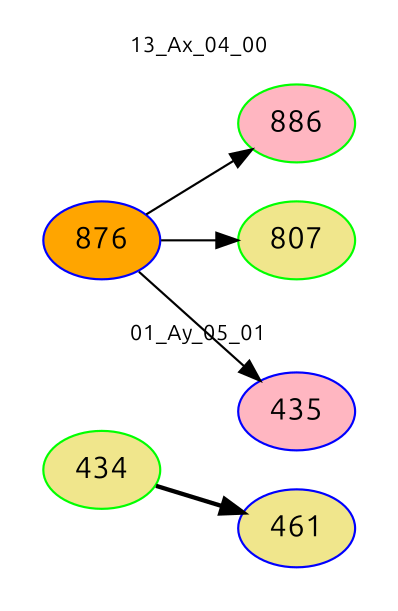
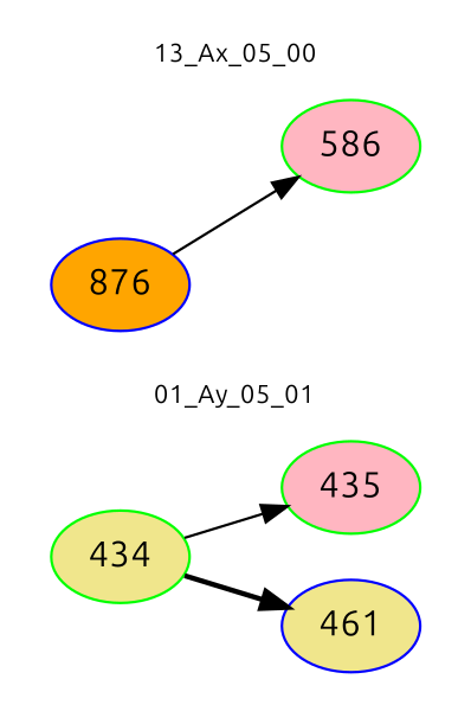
  digraph {
    fontname=Ubuntu
    rankdir=LR
    node [color=green fillcolor=khaki fontname=Ubuntu style=filled]
    edge [color=black fontname=Ubuntu style=solid]
    n1 [color=blue fillcolor=orange label=876]
-   n2 [label=807]
-   n3 [fillcolor=lightpink label=886]
+   n3 [fillcolor=lightpink label=586]
    n4 [label=434]
-   n5 [color=blue fillcolor=lightpink label=435]
+   n5 [fillcolor=lightpink label=435]
    n6 [color=blue label=461]
    subgraph cluster_1 {
      color=white
      fontsize=10
-     label="13_Ax_04_00"
+     label="13_Ax_05_00"
      n1
-     n2
      n3
    }
    subgraph cluster_2 {
      color=white
      fontsize=10
      label="01_Ay_05_01"
      n4
      n5
      n6
    }
-   n1 -> n2
    n1 -> n3
-   n1 -> n5
+   n4 -> n5
    n4 -> n6 [style=bold]
  }
